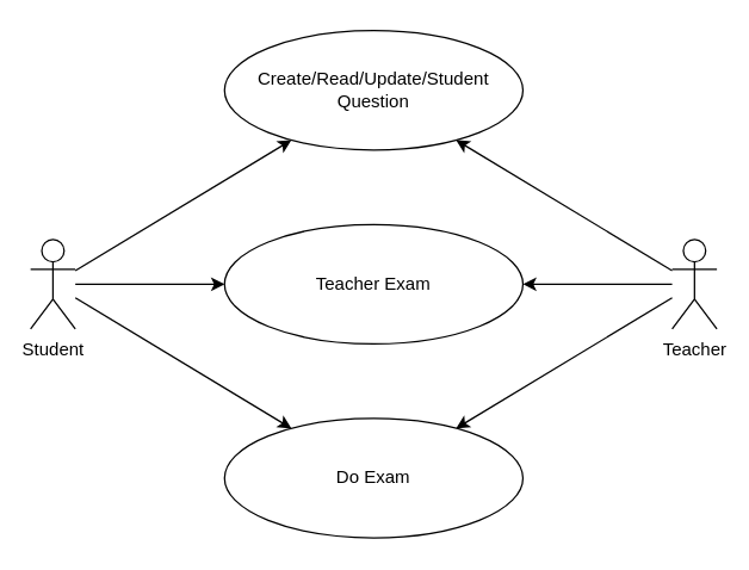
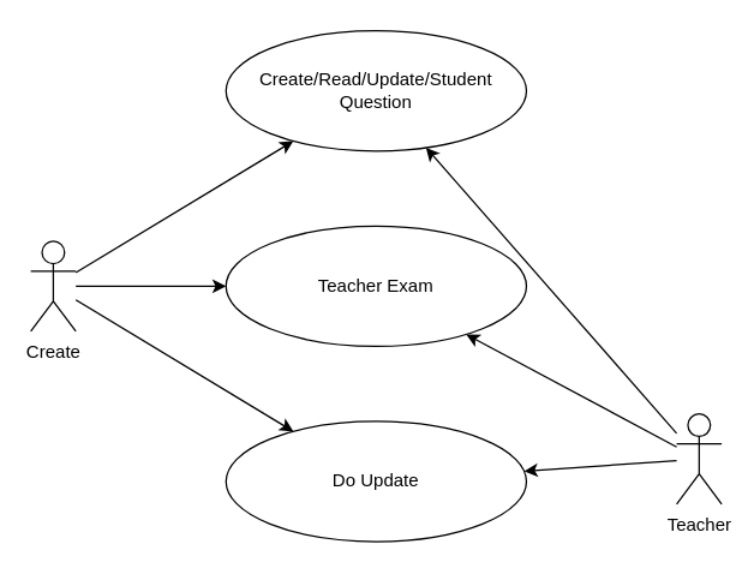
  <mxCell id="0" />
  <mxCell id="1" parent="0" />
  <mxCell id="2" style="rounded=0;orthogonalLoop=1;jettySize=auto;html=1;" edge="1" parent="1" source="5" target="10"><mxGeometry relative="1" as="geometry" /></mxCell>
  <mxCell id="3" style="rounded=0;orthogonalLoop=1;jettySize=auto;html=1;" edge="1" parent="1" source="5" target="11"><mxGeometry relative="1" as="geometry" /></mxCell>
  <mxCell id="4" style="rounded=0;orthogonalLoop=1;jettySize=auto;html=1;" edge="1" parent="1" source="5" target="12"><mxGeometry relative="1" as="geometry" /></mxCell>
- <mxCell id="5" value="Student" style="shape=umlActor;verticalLabelPosition=bottom;verticalAlign=top;html=1;outlineConnect=0;" vertex="1" parent="1"><mxGeometry x="20" y="160" width="30" height="60" as="geometry" /></mxCell>
+ <mxCell id="5" value="Create" style="shape=umlActor;verticalLabelPosition=bottom;verticalAlign=top;html=1;outlineConnect=0;" vertex="1" parent="1"><mxGeometry x="20" y="160" width="30" height="60" as="geometry" /></mxCell>
  <mxCell id="6" style="edgeStyle=none;shape=connector;rounded=0;orthogonalLoop=1;jettySize=auto;html=1;strokeColor=default;align=center;verticalAlign=middle;fontFamily=Helvetica;fontSize=11;fontColor=default;labelBackgroundColor=default;endArrow=classic;" edge="1" parent="1" source="9" target="10"><mxGeometry relative="1" as="geometry" /></mxCell>
  <mxCell id="7" style="edgeStyle=none;shape=connector;rounded=0;orthogonalLoop=1;jettySize=auto;html=1;strokeColor=default;align=center;verticalAlign=middle;fontFamily=Helvetica;fontSize=11;fontColor=default;labelBackgroundColor=default;endArrow=classic;" edge="1" parent="1" source="9" target="11"><mxGeometry relative="1" as="geometry" /></mxCell>
  <mxCell id="8" style="edgeStyle=none;shape=connector;rounded=0;orthogonalLoop=1;jettySize=auto;html=1;strokeColor=default;align=center;verticalAlign=middle;fontFamily=Helvetica;fontSize=11;fontColor=default;labelBackgroundColor=default;endArrow=classic;" edge="1" parent="1" source="9" target="12"><mxGeometry relative="1" as="geometry" /></mxCell>
- <mxCell id="9" value="Teacher" style="shape=umlActor;verticalLabelPosition=bottom;verticalAlign=top;html=1;outlineConnect=0;" vertex="1" parent="1"><mxGeometry x="450" y="160" width="30" height="60" as="geometry" /></mxCell>
+ <mxCell id="9" value="Teacher" style="shape=umlActor;verticalLabelPosition=bottom;verticalAlign=top;html=1;outlineConnect=0;" vertex="1" parent="1"><mxGeometry x="450" y="275" width="30" height="60" as="geometry" /></mxCell>
  <mxCell id="10" value="Create/Read/Update/Student Question" style="ellipse;whiteSpace=wrap;html=1;" vertex="1" parent="1"><mxGeometry x="150" y="20" width="200" height="80" as="geometry" /></mxCell>
  <mxCell id="11" value="Teacher Exam" style="ellipse;whiteSpace=wrap;html=1;" vertex="1" parent="1"><mxGeometry x="150" y="150" width="200" height="80" as="geometry" /></mxCell>
- <mxCell id="12" value="Do Exam" style="ellipse;whiteSpace=wrap;html=1;" vertex="1" parent="1"><mxGeometry x="150" y="280" width="200" height="80" as="geometry" /></mxCell>
+ <mxCell id="12" value="Do Update" style="ellipse;whiteSpace=wrap;html=1;" vertex="1" parent="1"><mxGeometry x="150" y="280" width="200" height="80" as="geometry" /></mxCell>
